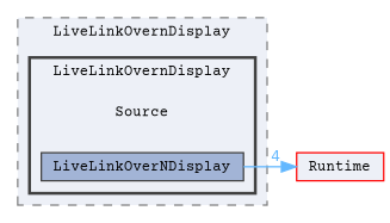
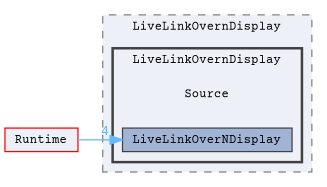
  digraph {
    compound=true
    rankdir=LR
    fontname="Courier Prime"
    node [fontname="Courier Prime" fontsize=10 shape=box style=filled]
    n1 [height=0.2 label=Source shape=plaintext width=0.4 style=""]
    n2 [color=grey25 fillcolor="#a2b4d6" height=0.2 label=LiveLinkOverNDisplay width=0.4]
    n3 [color=red fillcolor="#edf0f7" height=0.2 label=Runtime width=0.4]
    subgraph cluster_1 {
      bgcolor="#edf0f7"
      fontsize=10
      label=LiveLinkOvernDisplay
      pencolor=grey50
      style="filled,dashed"
      subgraph cluster_2 {
        bgcolor="#edf0f7"
        fontsize=10
        pencolor=grey25
        style="filled,bold"
        n1
        n2
      }
    }
-   n2 -> n3 [color=steelblue1 fontcolor=steelblue1 fontname="Courier Prime" fontsize=10 headlabel=4 labeldistance=1.5 labelfontname=Helvetica labelfontsize=10]
+   n3 -> n2 [color=steelblue1 fontcolor=steelblue1 fontname="Courier Prime" fontsize=10 headlabel=4 labeldistance=1.5 labelfontname=Helvetica labelfontsize=10]
  }
